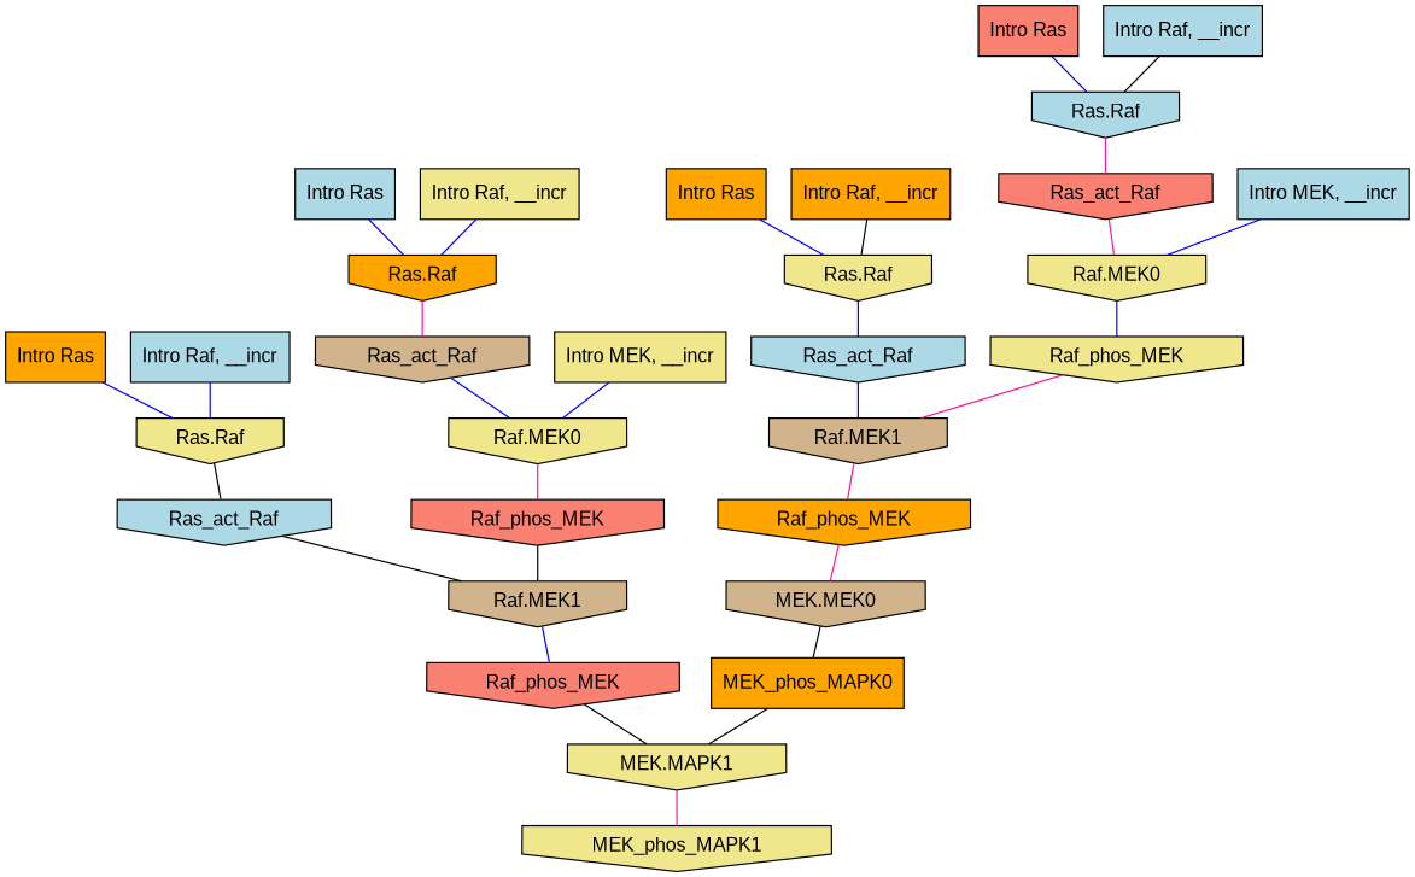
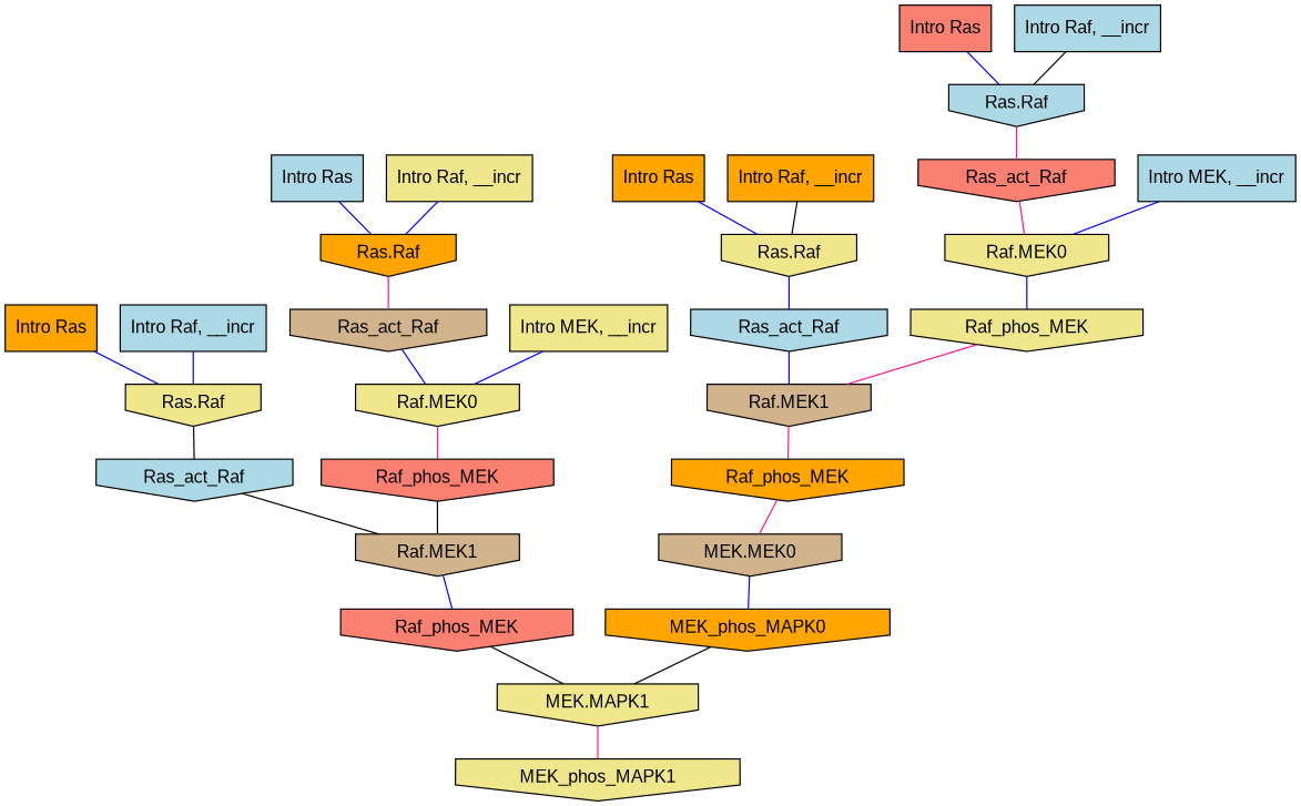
  digraph {
    fontname="Liberation Sans"
    rankdir=TB
    ranksep=0.30
    node [fillcolor=khaki fontname="Liberation Sans" shape=invhouse style=filled]
    edge [color=blue dir=none fontname="Liberation Sans"]
    n1 [fillcolor=orange label="Intro Ras" shape=rectangle]
    n2 [label="Ras.Raf"]
    n3 [fillcolor=lightblue label=Ras_act_Raf]
    n4 [fillcolor=lightblue label="Intro Ras" shape=rectangle]
    n5 [fillcolor=orange label="Ras.Raf"]
    n6 [fillcolor=tan label=Ras_act_Raf]
    n7 [fillcolor=orange label="Intro Ras" shape=rectangle]
    n8 [label="Ras.Raf"]
    n9 [fillcolor=lightblue label=Ras_act_Raf]
    n10 [fillcolor=salmon label="Intro Ras" shape=rectangle]
    n11 [fillcolor=lightblue label="Ras.Raf"]
    n12 [fillcolor=salmon label=Ras_act_Raf]
    n13 [fillcolor=lightblue label="Intro Raf, __incr" shape=rectangle]
    n14 [label="Intro Raf, __incr" shape=rectangle]
    n15 [fillcolor=lightblue label="Intro Raf, __incr" shape=rectangle]
    n16 [fillcolor=orange label="Intro Raf, __incr" shape=rectangle]
    n17 [fillcolor=lightblue label="Intro MEK, __incr" shape=rectangle]
    n18 [label="Raf.MEK0"]
    n19 [label=Raf_phos_MEK]
    n20 [label="Intro MEK, __incr" shape=rectangle]
    n21 [label="Raf.MEK0"]
    n22 [fillcolor=salmon label=Raf_phos_MEK]
    n23 [fillcolor=tan label="MEK.MEK0"]
-   n24 [fillcolor=orange label=MEK_phos_MAPK0 shape=box]
+   n24 [fillcolor=orange label=MEK_phos_MAPK0]
    n25 [fillcolor=tan label="Raf.MEK1"]
    n26 [fillcolor=orange label=Raf_phos_MEK]
    n27 [fillcolor=tan label="Raf.MEK1"]
    n28 [fillcolor=salmon label=Raf_phos_MEK]
    n29 [label="MEK.MAPK1"]
    n30 [label=MEK_phos_MAPK1]
    n1 -> n2
    n2 -> n3 [color=black]
    n3 -> n27 [color=black]
    n4 -> n5
    n5 -> n6 [color=deeppink]
    n6 -> n21
    n7 -> n8
    n8 -> n9
    n9 -> n25
    n10 -> n11
    n11 -> n12 [color=deeppink]
    n12 -> n18 [color=deeppink]
    n13 -> n11 [color=black]
    n14 -> n5
    n15 -> n2
    n16 -> n8 [color=black]
    n17 -> n18
    n18 -> n19
    n19 -> n25 [color=deeppink]
    n20 -> n21
    n21 -> n22 [color=deeppink]
    n22 -> n27 [color=black]
-   n23 -> n24 [color=black]
+   n23 -> n24
    n24 -> n29 [color=black]
    n25 -> n26 [color=deeppink]
    n26 -> n23 [color=deeppink]
    n27 -> n28
    n28 -> n29 [color=black]
    n29 -> n30 [color=deeppink]
  }
